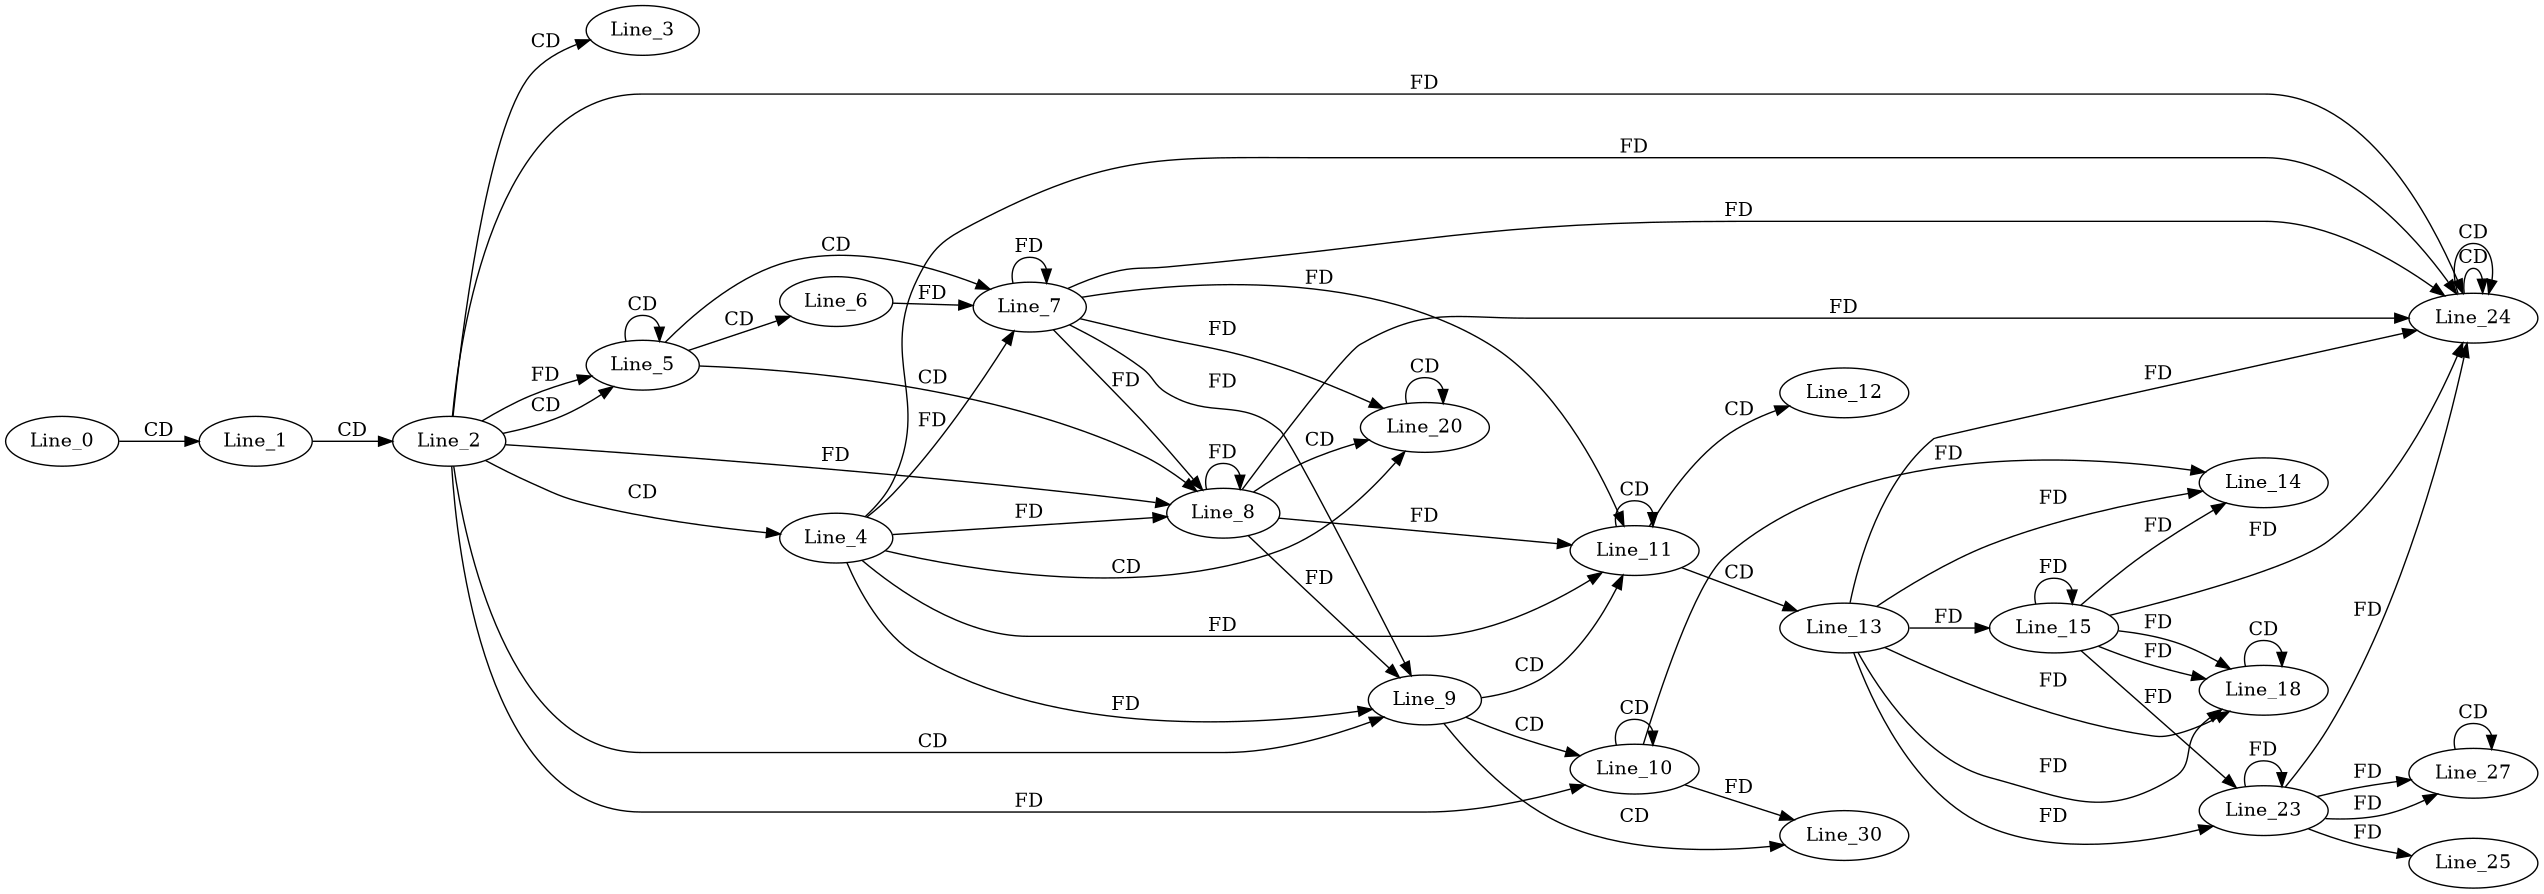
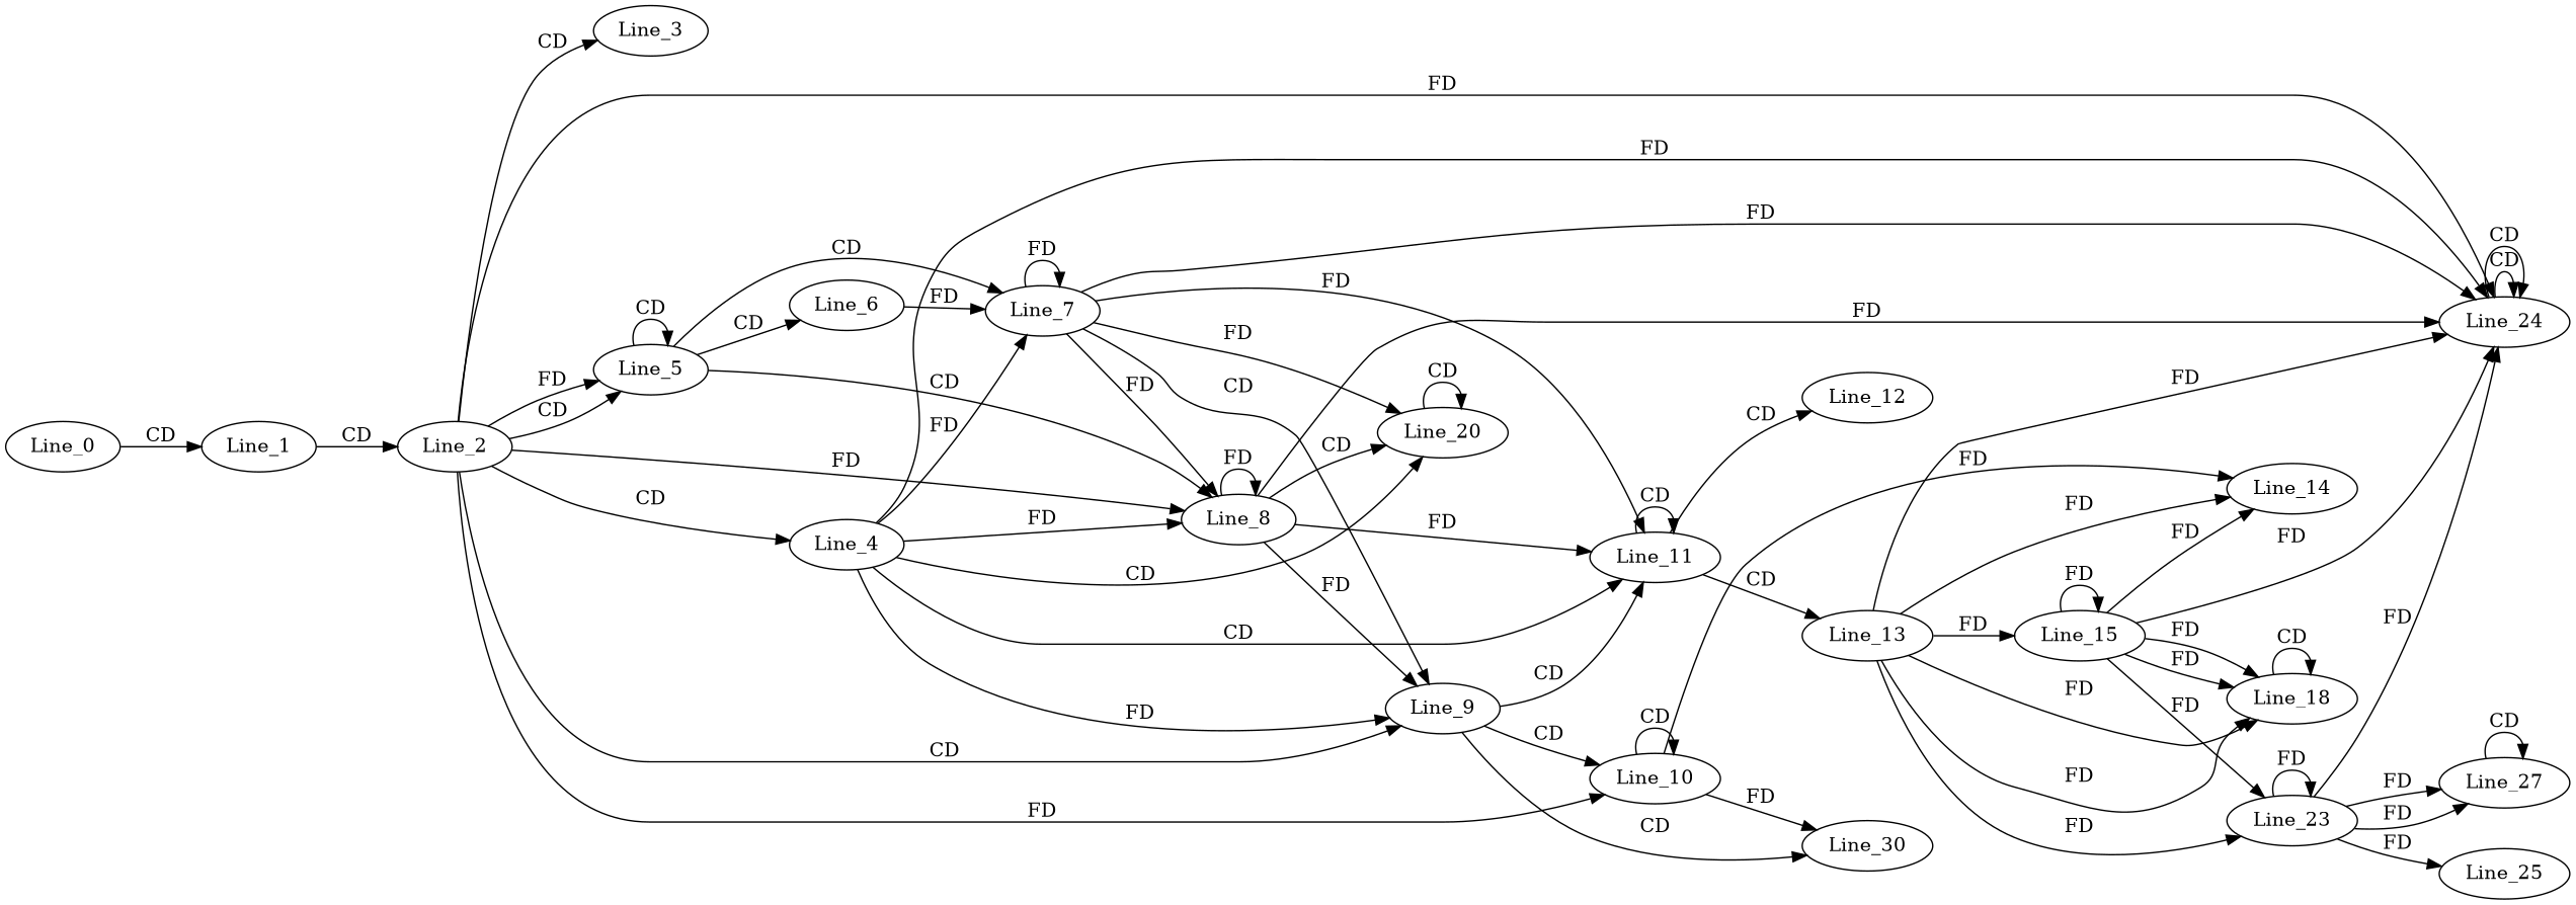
  digraph {
    rankdir=LR
    Line_0
    Line_1
    Line_2
    Line_3
    Line_4
    Line_5
    Line_8
    Line_9
    Line_10
    Line_24
    Line_7
    Line_11
    Line_20
    Line_6
    Line_30
    n16 [label=Line_14]
    Line_12
    Line_13
    Line_15
    Line_18
    Line_23
    Line_25
    Line_27
    Line_0 -> Line_1 [label=CD]
    Line_1 -> Line_2 [label=CD]
    Line_2 -> Line_3 [label=CD]
    Line_2 -> Line_4 [label=CD]
    Line_2 -> Line_5 [label=CD]
    Line_2 -> Line_5 [label=FD]
    Line_2 -> Line_8 [label=FD]
    Line_2 -> Line_9 [label=CD]
    Line_2 -> Line_10 [label=FD]
    Line_2 -> Line_24 [label=FD]
    Line_4 -> Line_8 [label=FD]
    Line_4 -> Line_9 [label=FD]
    Line_4 -> Line_24 [label=FD]
    Line_4 -> Line_7 [label=FD]
-   Line_4 -> Line_11 [label=FD]
+   Line_4 -> Line_11 [label=CD]
    Line_4 -> Line_20 [label=CD]
    Line_5 -> Line_5 [label=CD]
    Line_5 -> Line_8 [label=CD]
    Line_5 -> Line_7 [label=CD]
    Line_5 -> Line_6 [label=CD]
    Line_8 -> Line_8 [label=FD]
    Line_8 -> Line_9 [label=FD]
    Line_8 -> Line_24 [label=FD]
    Line_8 -> Line_11 [label=FD]
    Line_8 -> Line_20 [label=CD]
    Line_9 -> Line_10 [label=CD]
    Line_9 -> Line_11 [label=CD]
    Line_9 -> Line_30 [label=CD]
    Line_10 -> Line_10 [label=CD]
    Line_10 -> Line_30 [label=FD]
    Line_10 -> n16 [label=FD]
    Line_24 -> Line_24 [label=CD]
    Line_24 -> Line_24 [label=CD]
    Line_7 -> Line_8 [label=FD]
-   Line_7 -> Line_9 [label=FD]
+   Line_7 -> Line_9 [label=CD]
    Line_7 -> Line_24 [label=FD]
    Line_7 -> Line_7 [label=FD]
    Line_7 -> Line_11 [label=FD]
    Line_7 -> Line_20 [label=FD]
    Line_11 -> Line_11 [label=CD]
    Line_11 -> Line_12 [label=CD]
    Line_11 -> Line_13 [label=CD]
    Line_20 -> Line_20 [label=CD]
    Line_6 -> Line_7 [label=FD]
    Line_13 -> Line_24 [label=FD]
    Line_13 -> n16 [label=FD]
    Line_13 -> Line_15 [label=FD]
    Line_13 -> Line_18 [label=FD]
    Line_13 -> Line_18 [label=FD]
    Line_13 -> Line_23 [label=FD]
    Line_15 -> Line_24 [label=FD]
    Line_15 -> n16 [label=FD]
    Line_15 -> Line_15 [label=FD]
    Line_15 -> Line_18 [label=FD]
    Line_15 -> Line_18 [label=FD]
    Line_15 -> Line_23 [label=FD]
    Line_18 -> Line_18 [label=CD]
    Line_23 -> Line_24 [label=FD]
    Line_23 -> Line_23 [label=FD]
    Line_23 -> Line_25 [label=FD]
    Line_23 -> Line_27 [label=FD]
    Line_23 -> Line_27 [label=FD]
    Line_27 -> Line_27 [label=CD]
  }
